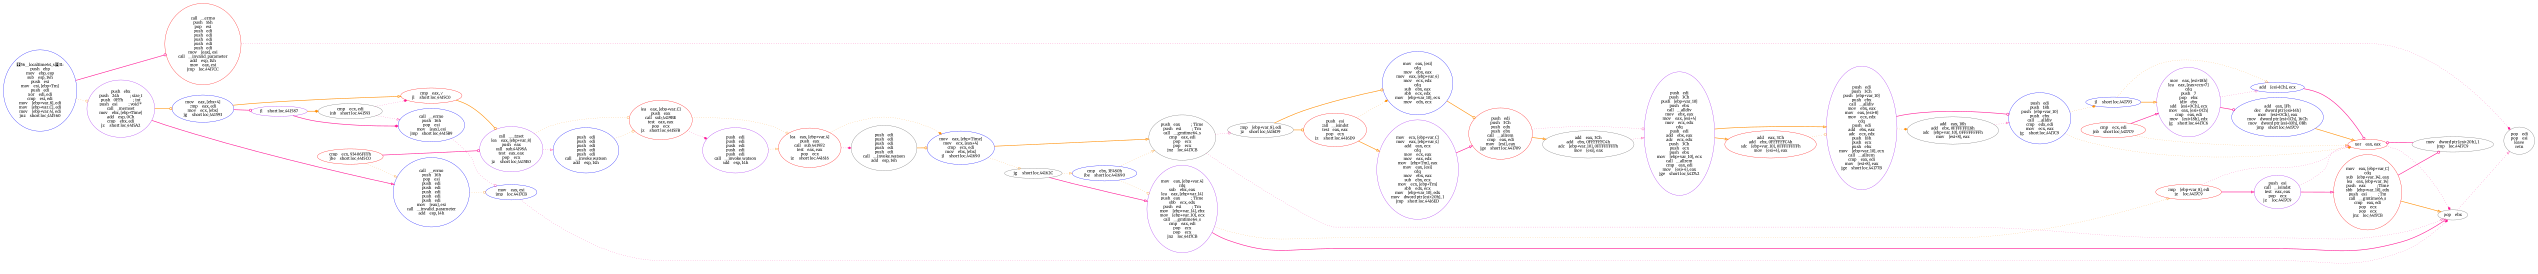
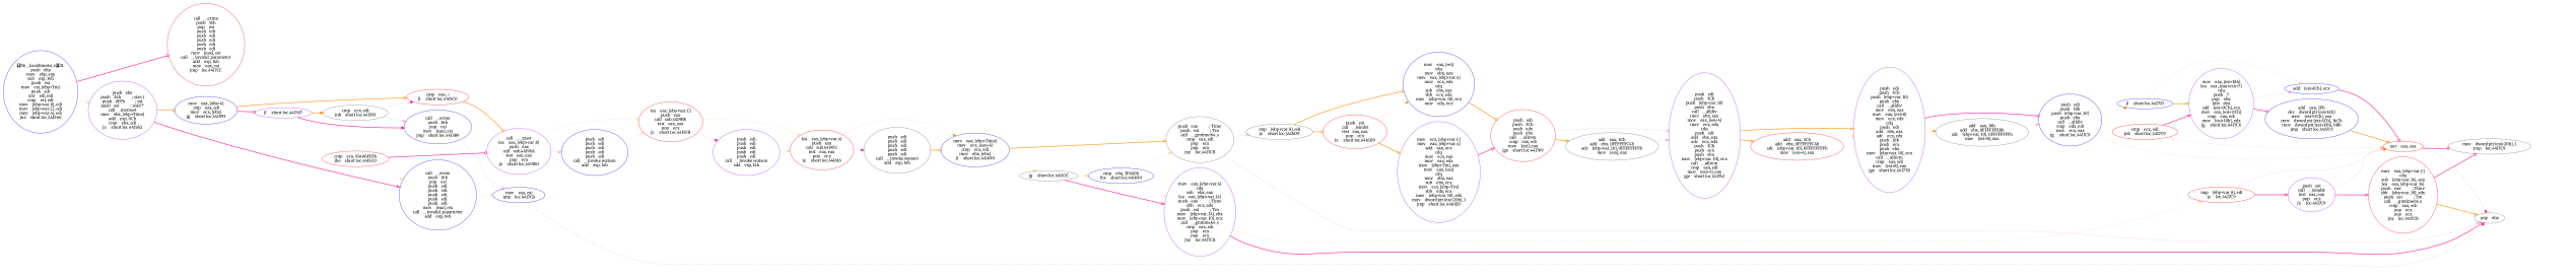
  digraph {
    fontname=Merriweather
    rankdir=LR
    node [color=blue fontname=Merriweather]
    edge [arrowhead=onormal color=darkorange fontname=Merriweather style=dotted]
    n1 [label="56__localtime64_s31:\npush    ebp\nmov     ebp, esp\nsub     esp, 14h\npush    esi\nmov     esi, [ebp+Tm]\npush    edi\nxor     edi, edi\ncmp     esi, edi\nmov     [ebp+var_8], edi\nmov     [ebp+var_C], edi\nmov     [ebp+var_4], edi\njnz     short loc_441560"]
    n2 [color=red label="call    __errno\npush    16h\npop     esi\npush    edi\npush    edi\npush    edi\npush    edi\npush    edi\nmov     [eax], esi\ncall    __invalid_parameter\nadd     esp, 14h\nmov     eax, esi\njmp     loc_4417CC"]
    n3 [color=purple label="push    ebx\npush    24h             ; size_t\npush    0FFh            ; int\npush    esi             ; void *\ncall    _memset\nmov     ebx, [ebp+Time]\nadd     esp, 0Ch\ncmp     ebx, edi\njz      short loc_4415A2"]
-   n4 [color=gray40 label="pop     edi\npop     esi\nleave\nretn"]
    n5 [label="mov     eax, [ebx+4]\ncmp     eax, edi\nmov     ecx, [ebx]\njg      short loc_441593"]
    n6 [label="call    __errno\npush    16h\npop     esi\npush    edi\npush    edi\npush    edi\npush    edi\npush    edi\nmov     [eax], esi\ncall    __invalid_parameter\nadd     esp, 14h"]
    n7 [color=purple label="jl      short loc_441587"]
    n8 [color=red label="cmp     eax, 7\njl      short loc_4415C0"]
    n9 [label="mov     eax, esi\njmp     loc_4417CB"]
    n10 [color=gray40 label="cmp     ecx, edi\njnb     short loc_441593"]
    n11 [label="call    __errno\npush    16h\npop     esi\nmov     [eax], esi\njmp     short loc_4415B9"]
    n12 [color=purple label="call    ___tzset\nlea     eax, [ebp+var_8]\npush    eax\ncall    sub_44198A\ntest    eax, eax\npop     ecx\njz      short loc_4415E0"]
    n13 [color=gray40 label="pop     ebx"]
    n14 [label="push    edi\npush    edi\npush    edi\npush    edi\npush    edi\ncall    __invoke_watson\nadd     esp, 14h"]
    n15 [color=red label="lea     eax, [ebp+var_C]\npush    eax\ncall    sub_4419BE\ntest    eax, eax\npop     ecx\njz      short loc_4415FB"]
    n16 [color=red label="cmp     ecx, 93406FFFh\njbe     short loc_4415C0"]
    n17 [color=purple label="push    edi\npush    edi\npush    edi\npush    edi\npush    edi\ncall    __invoke_watson\nadd     esp, 14h"]
    n18 [color=red label="lea     eax, [ebp+var_4]\npush    eax\ncall    sub_4419F2\ntest    eax, eax\npop     ecx\njz      short loc_441616"]
    n19 [color=gray40 label="push    edi\npush    edi\npush    edi\npush    edi\npush    edi\ncall    __invoke_watson\nadd     esp, 14h"]
    n20 [label="mov     eax, [ebp+Time]\nmov     ecx, [eax+4]\ncmp     ecx, edi\nmov     ebx, [ebx]\njl      short loc_441690"]
    n21 [color=gray40 label="jg      short loc_44162C"]
    n22 [color=gray40 label="push    eax             ; Time\npush    esi             ; Tm\ncall    __gmtime64_s\ncmp     eax, edi\npop     ecx\npop     ecx\njnz     loc_4417CB"]
    n23 [label="cmp     ebx, 3F480h\njbe     short loc_441690"]
    n24 [color=purple label="mov     eax, [ebp+var_4]\ncdq\nsub     ebx, eax\nlea     eax, [ebp+var_14]\npush    eax             ; Time\nsbb     ecx, edx\npush    esi             ; Tm\nmov     [ebp+var_14], ebx\nmov     [ebp+var_10], ecx\ncall    __gmtime64_s\ncmp     eax, edi\npop     ecx\npop     ecx\njnz     loc_4417CB"]
    n25 [color=gray40 label="cmp     [ebp+var_8], edi\njz      short loc_4416D9"]
    n26 [color=red label="cmp     [ebp+var_8], edi\njz      loc_4417C9"]
    n27 [color=purple label="push    esi\ncall    __isindst\ntest    eax, eax\npop     ecx\njz      loc_4417C9"]
    n28 [color=red label="xor     eax, eax"]
    n29 [color=red label="mov     eax, [ebp+var_C]\ncdq\nsub     [ebp+var_14], eax\nlea     eax, [ebp+var_14]\npush    eax             ; Time\nsbb     [ebp+var_10], edx\npush    esi             ; Tm\ncall    __gmtime64_s\ncmp     eax, edi\npop     ecx\npop     ecx\njnz     loc_4417CB"]
    n30 [color=gray40 label="mov     dword ptr [esi+20h], 1\njmp     loc_4417C9"]
    n31 [color=red label="push    esi\ncall    __isindst\ntest    eax, eax\npop     ecx\njz      short loc_4416D9"]
    n32 [label="mov     eax, [esi]\ncdq\nmov     ebx, eax\nmov     eax, [ebp+var_4]\nmov     ecx, edx\ncdq\nsub     ebx, eax\nsbb     ecx, edx\nmov     [ebp+var_10], ecx\nmov     edx, ecx"]
    n33 [color=purple label="mov     ecx, [ebp+var_C]\nmov     eax, [ebp+var_4]\nadd     eax, ecx\ncdq\nmov     ecx, eax\nmov     eax, edx\nmov     [ebp+Tm], eax\nmov     eax, [esi]\ncdq\nmov     ebx, eax\nsub     ebx, ecx\nmov     ecx, [ebp+Tm]\nsbb     edx, ecx\nmov     [ebp+var_10], edx\nmov     dword ptr [esi+20h], 1\njmp     short loc_4416ED"]
    n34 [color=red label="push    edi\npush    3Ch\npush    edx\npush    ebx\ncall    __allrem\ncmp     eax, edi\nmov     [esi], eax\njge     short loc_441709"]
    n35 [color=gray40 label="add     eax, 3Ch\nadd     ebx, 0FFFFFFC4h\nadc     [ebp+var_10], 0FFFFFFFFh\nmov     [esi], eax"]
    n36 [color=purple label="push    edi\npush    3Ch\npush    [ebp+var_10]\npush    ebx\ncall    __alldiv\nmov     ebx, eax\nmov     eax, [esi+4]\nmov     ecx, edx\ncdq\npush    edi\nadd     ebx, eax\nadc     ecx, edx\npush    3Ch\npush    ecx\npush    ebx\nmov     [ebp+var_10], ecx\ncall    __allrem\ncmp     eax, edi\nmov     [esi+4], eax\njge     short loc_441742"]
    n37 [color=red label="add     eax, 3Ch\nadd     ebx, 0FFFFFFC4h\nadc     [ebp+var_10], 0FFFFFFFFh\nmov     [esi+4], eax"]
    n38 [color=purple label="push    edi\npush    3Ch\npush    [ebp+var_10]\npush    ebx\ncall    __alldiv\nmov     ebx, eax\nmov     eax, [esi+8]\nmov     ecx, edx\ncdq\npush    edi\nadd     ebx, eax\nadc     ecx, edx\npush    18h\npush    ecx\npush    ebx\nmov     [ebp+var_10], ecx\ncall    __allrem\ncmp     eax, edi\nmov     [esi+8], eax\njge     short loc_44177B"]
    n39 [color=gray40 label="add     eax, 18h\nadd     ebx, 0FFFFFFE8h\nadc     [ebp+var_10], 0FFFFFFFFh\nmov     [esi+8], eax"]
    n40 [label="push    edi\npush    18h\npush    [ebp+var_10]\npush    ebx\ncall    __alldiv\ncmp     edx, edi\nmov     ecx, eax\njg      short loc_4417C9"]
    n41 [label="jl      short loc_441793"]
    n42 [color=purple label="mov     eax, [esi+18h]\nlea     eax, [eax+ecx+7]\ncdq\npush    7\npop     ebx\nidiv    ebx\nadd     [esi+0Ch], ecx\nmov     eax, [esi+0Ch]\ncmp     eax, edi\nmov     [esi+18h], edx\njg      short loc_4417C6"]
    n43 [label="add     [esi+1Ch], ecx"]
    n44 [color=red label="cmp     ecx, edi\njnb     short loc_4417C9"]
    n45 [label="add     eax, 1Fh\ndec     dword ptr [esi+14h]\nmov     [esi+0Ch], eax\nmov     dword ptr [esi+1Ch], 16Ch\nmov     dword ptr [esi+10h], 0Bh\njmp     short loc_4417C9"]
    n1 -> n2 [arrowhead=odot color=deeppink style=bold]
    n1 -> n3 [arrowhead=odot]
-   n2 -> n4 [arrowhead=diamond color=deeppink]
    n3 -> n5 [arrowhead=odot style=bold]
    n3 -> n6 [color=deeppink style=bold]
    n5 -> n7 [arrowhead=odot color=deeppink style=bold]
    n5 -> n8 [style=bold]
    n6 -> n9 [arrowhead=odot]
    n7 -> n10 [arrowhead=diamond style=bold]
    n7 -> n11 [arrowhead=diamond color=deeppink style=bold]
    n8 -> n12 [arrowhead=odot style=bold]
    n9 -> n13 [arrowhead=diamond color=deeppink]
    n10 -> n8 [arrowhead=diamond color=deeppink]
    n10 -> n11 [color=deeppink]
    n11 -> n9 [arrowhead=odot color=deeppink]
    n12 -> n14 [color=deeppink]
    n12 -> n15 [arrowhead=odot]
-   n13 -> n4 [color=deeppink]
    n14 -> n15 [arrowhead=odot]
    n15 -> n17 [arrowhead=diamond color=deeppink]
    n15 -> n18 [arrowhead=odot]
    n16 -> n6
    n16 -> n12 [arrowhead=odot color=deeppink style=bold]
    n17 -> n18
    n18 -> n19 [arrowhead=diamond color=deeppink]
    n18 -> n20 [arrowhead=diamond]
    n19 -> n20 [arrowhead=odot style=bold]
    n20 -> n21 [arrowhead=odot]
    n20 -> n22 [style=bold]
    n21 -> n23
    n21 -> n24 [color=deeppink style=bold]
    n22 -> n13 [color=deeppink]
    n22 -> n25 [arrowhead=odot color=deeppink]
    n23 -> n22
    n23 -> n24 [arrowhead=odot]
    n24 -> n13 [arrowhead=odot color=deeppink style=bold]
    n24 -> n26
    n25 -> n31 [arrowhead=odot style=bold]
    n25 -> n32 [arrowhead=odot style=bold]
    n26 -> n27 [color=deeppink style=bold]
    n26 -> n28 [arrowhead=odot color=deeppink]
    n27 -> n28 [color=deeppink]
    n27 -> n29 [color=deeppink style=bold]
    n28 -> n13 [arrowhead=diamond color=deeppink]
    n29 -> n13 [style=bold]
    n29 -> n30 [arrowhead=odot color=deeppink style=bold]
-   n30 -> n28 [arrowhead=odot color=deeppink style=bold]
+   n28 -> n30 [arrowhead=odot color=deeppink style=bold]
    n31 -> n32 [arrowhead=diamond]
    n31 -> n33 [style=bold]
    n32 -> n34 [arrowhead=odot style=bold]
    n33 -> n34 [color=deeppink style=bold]
    n34 -> n35 [style=bold]
    n34 -> n36 [arrowhead=odot color=deeppink]
    n35 -> n36 [color=deeppink]
    n36 -> n37 [style=bold]
    n36 -> n38 [style=bold]
    n37 -> n38 [arrowhead=odot]
    n38 -> n39 [arrowhead=diamond]
    n38 -> n40 [arrowhead=odot color=deeppink style=bold]
    n39 -> n40 [color=deeppink]
    n40 -> n28 [arrowhead=diamond]
    n40 -> n41 [arrowhead=diamond]
    n41 -> n42 [style=bold]
    n41 -> n43
    n42 -> n43 [arrowhead=odot color=deeppink]
    n42 -> n45 [arrowhead=odot color=deeppink style=bold]
    n43 -> n28 [arrowhead=odot color=deeppink style=bold]
    n44 -> n28
    n44 -> n42 [color=deeppink style=bold]
    n45 -> n28 [style=bold]
  }
